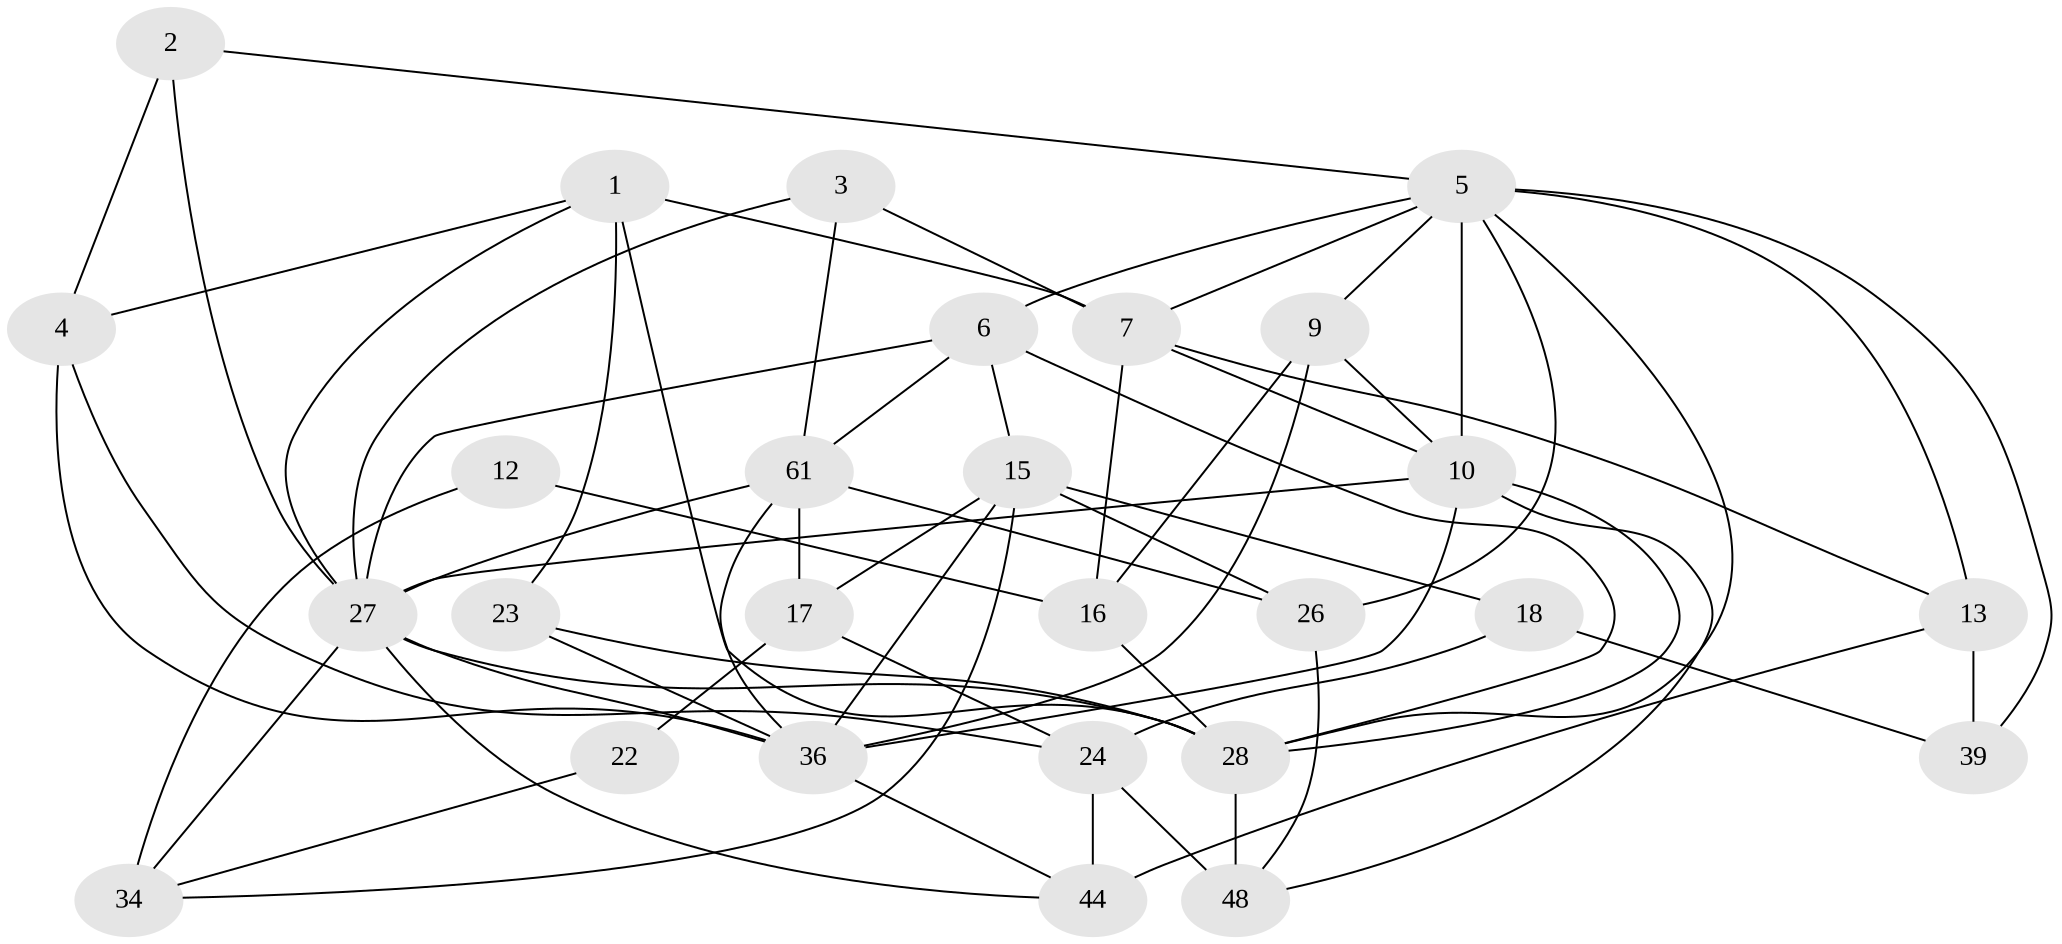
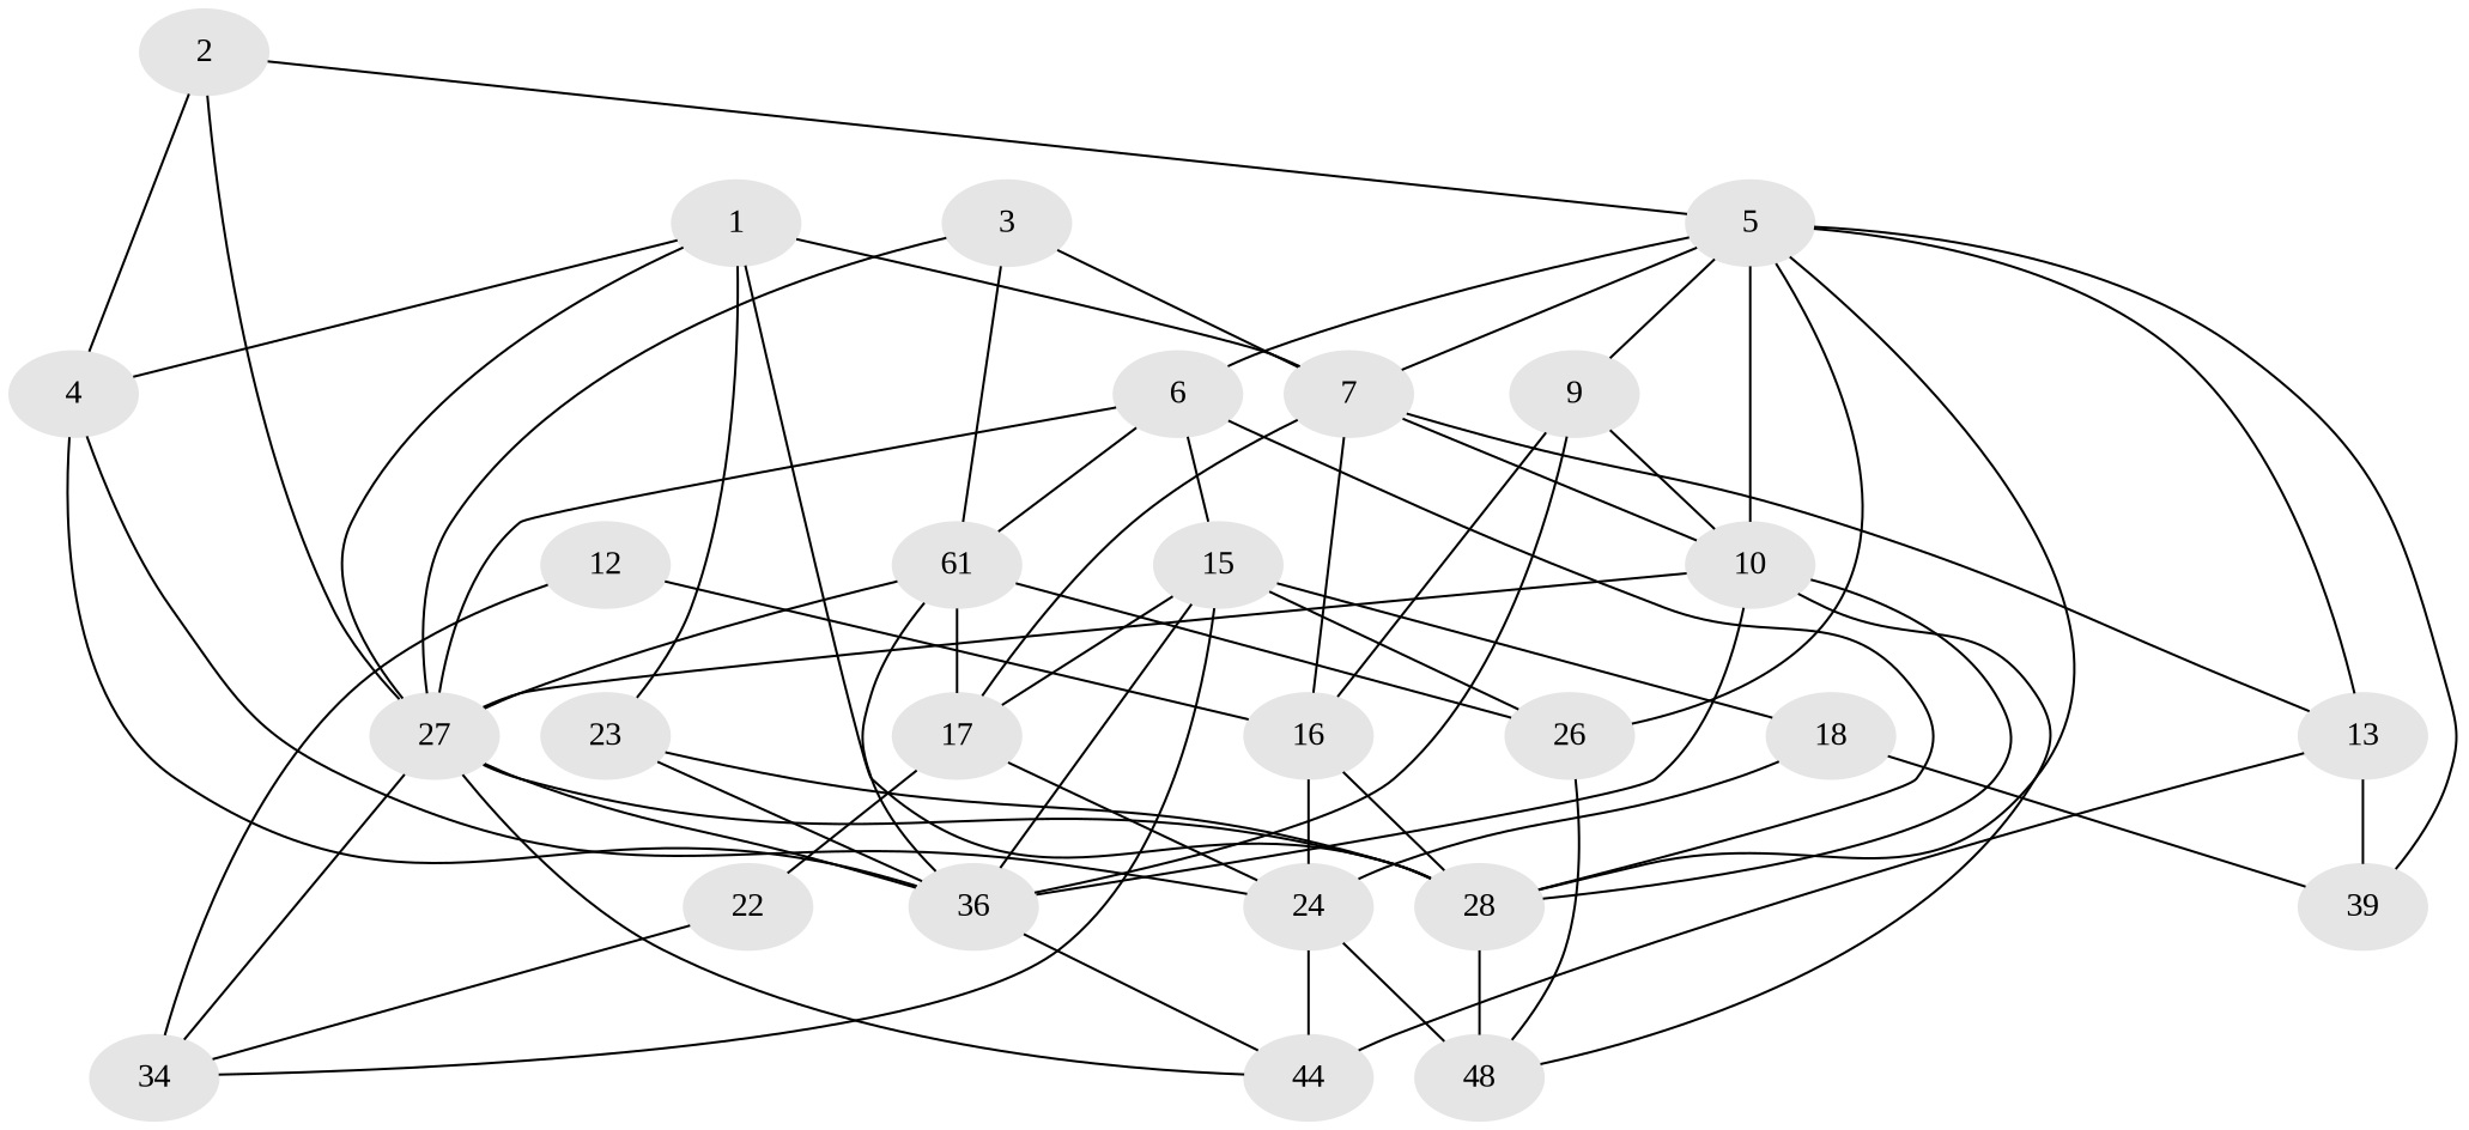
  graph {
    fontname="Liberation Serif"
    node [color=gray90 fontname="Liberation Serif" style=filled]
    edge [fontname="Liberation Serif"]
    1 [super="+21"]
    4 [super="+47"]
    7 [super="+35"]
    23 [super="+30"]
    27 [super="+49"]
    28 [super="+42"]
    24 [super="+37"]
    36 [super="+41"]
    10 [super="+33"]
    13 [super="+29"]
    16 [super="+45"]
    17 [super="+46"]
    34 [super="+40"]
    44 [super="+50"]
    48
    2 [super="+8"]
    5 [super="+14"]
    6 [super="+25"]
    9 [super="+20"]
    26 [super="+38"]
    39
    3
    n23 [label=61 super="+32"]
    15 [super="+19"]
    18
    22
    12 [super="+31"]
    1 -- 4
    1 -- 7
    1 -- 23
    1 -- 27
    1 -- 28
    4 -- 24
    4 -- 36
    7 -- 10
    7 -- 13
    7 -- 16
+   7 -- 17 [weight=2]
    23 -- 28
    23 -- 36
    27 -- 28
    27 -- 36
    27 -- 34
    27 -- 44
    28 -- 48 [weight=2]
    24 -- 44
    24 -- 48
    36 -- 44
    10 -- 27 [weight=2]
    10 -- 28
    10 -- 36
    10 -- 48
    13 -- 44 [weight=2]
    13 -- 39
    16 -- 28
+   16 -- 24
    17 -- 24
    17 -- 22
    2 -- 4
    2 -- 27
    2 -- 5
    5 -- 7
    5 -- 28
    5 -- 10
    5 -- 13
    5 -- 6
    5 -- 9
    5 -- 26
    5 -- 39
    6 -- 27
    6 -- 28
    6 -- n23
    6 -- 15
    9 -- 36
    9 -- 10
    9 -- 16
    26 -- 48
    3 -- 7
    3 -- 27
    3 -- n23
    n23 -- 27
    n23 -- 36
    n23 -- 17
    n23 -- 26
    15 -- 36
    15 -- 17
    15 -- 34
    15 -- 26
    15 -- 18
    18 -- 24
    18 -- 39
    22 -- 34
    12 -- 16
    12 -- 34 [weight=3]
  }
